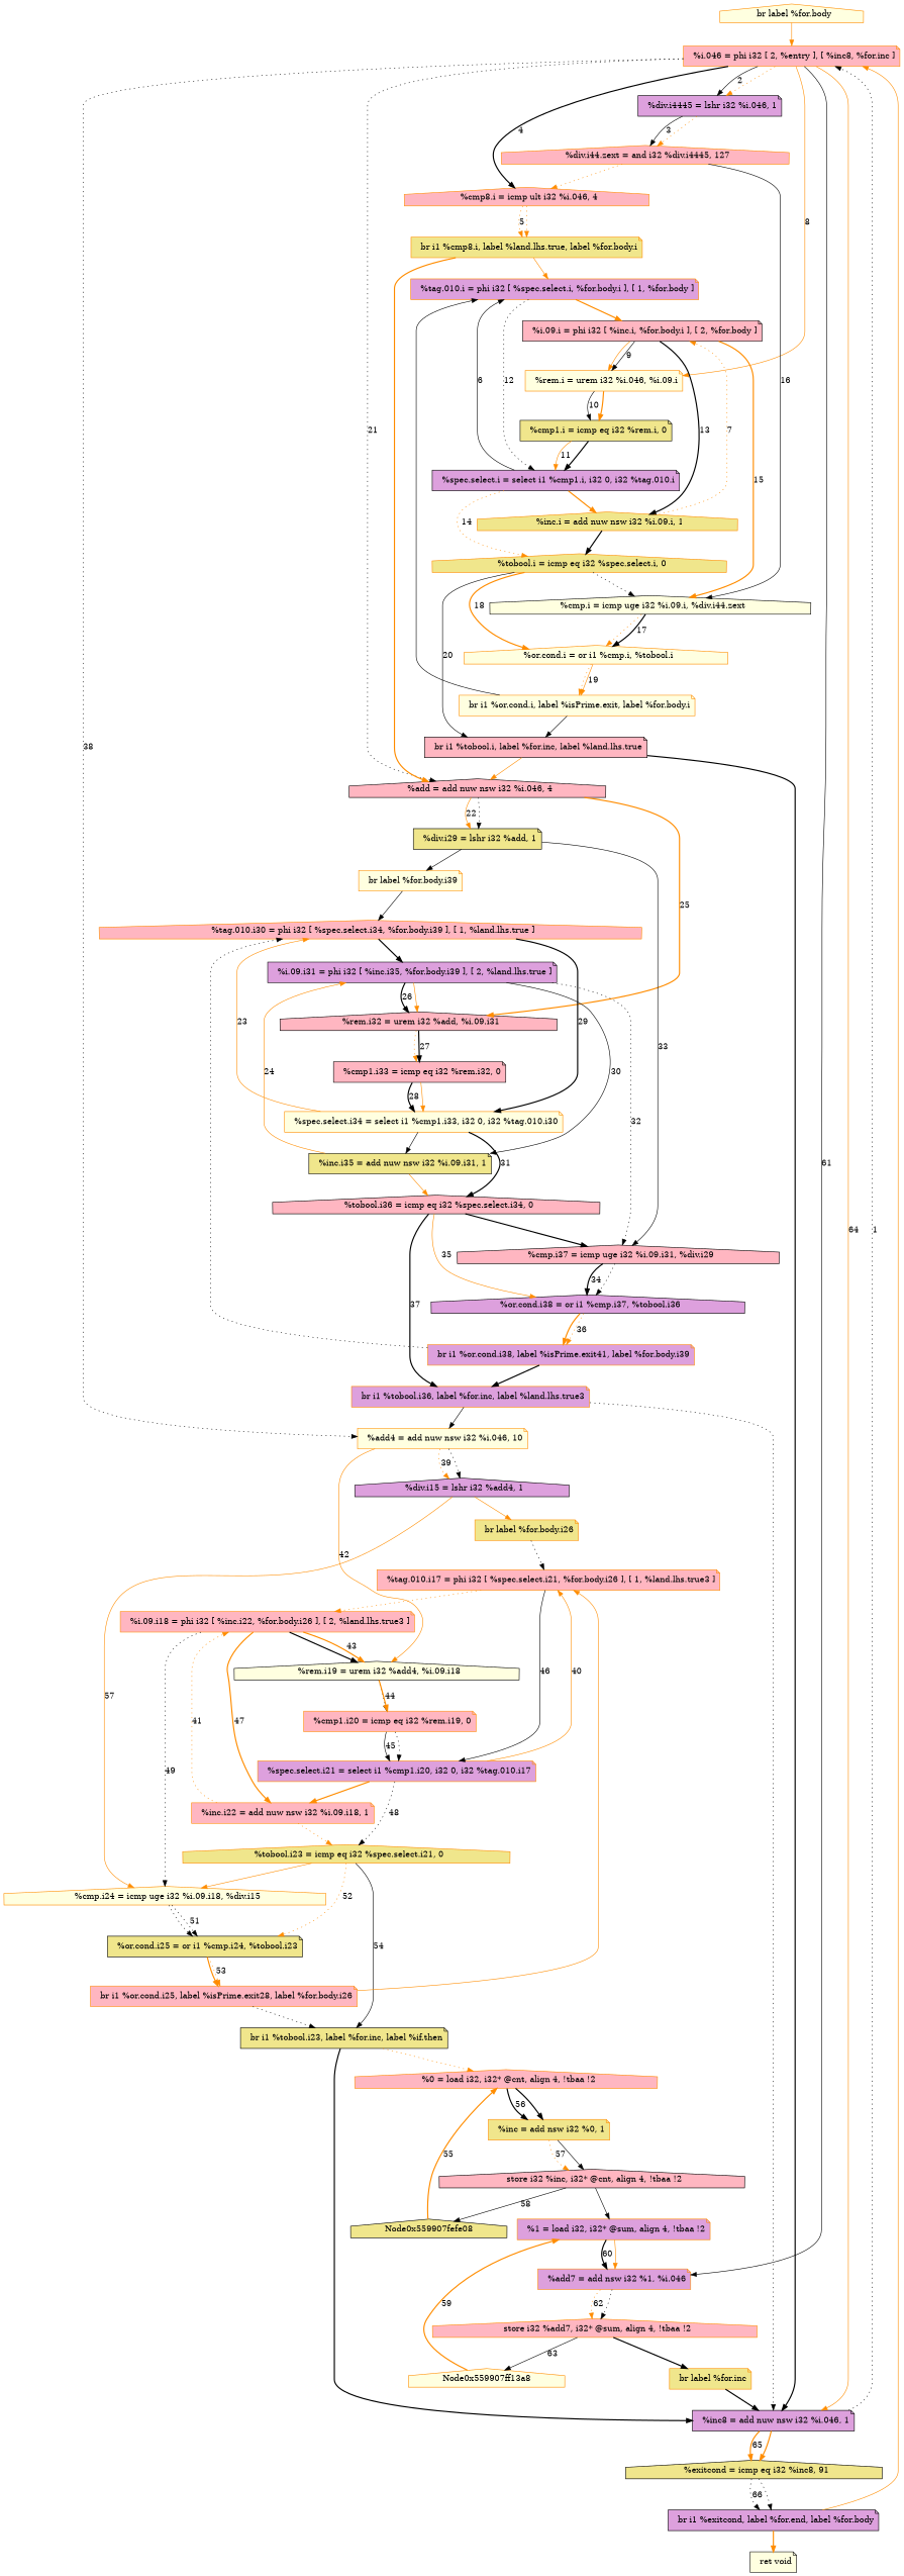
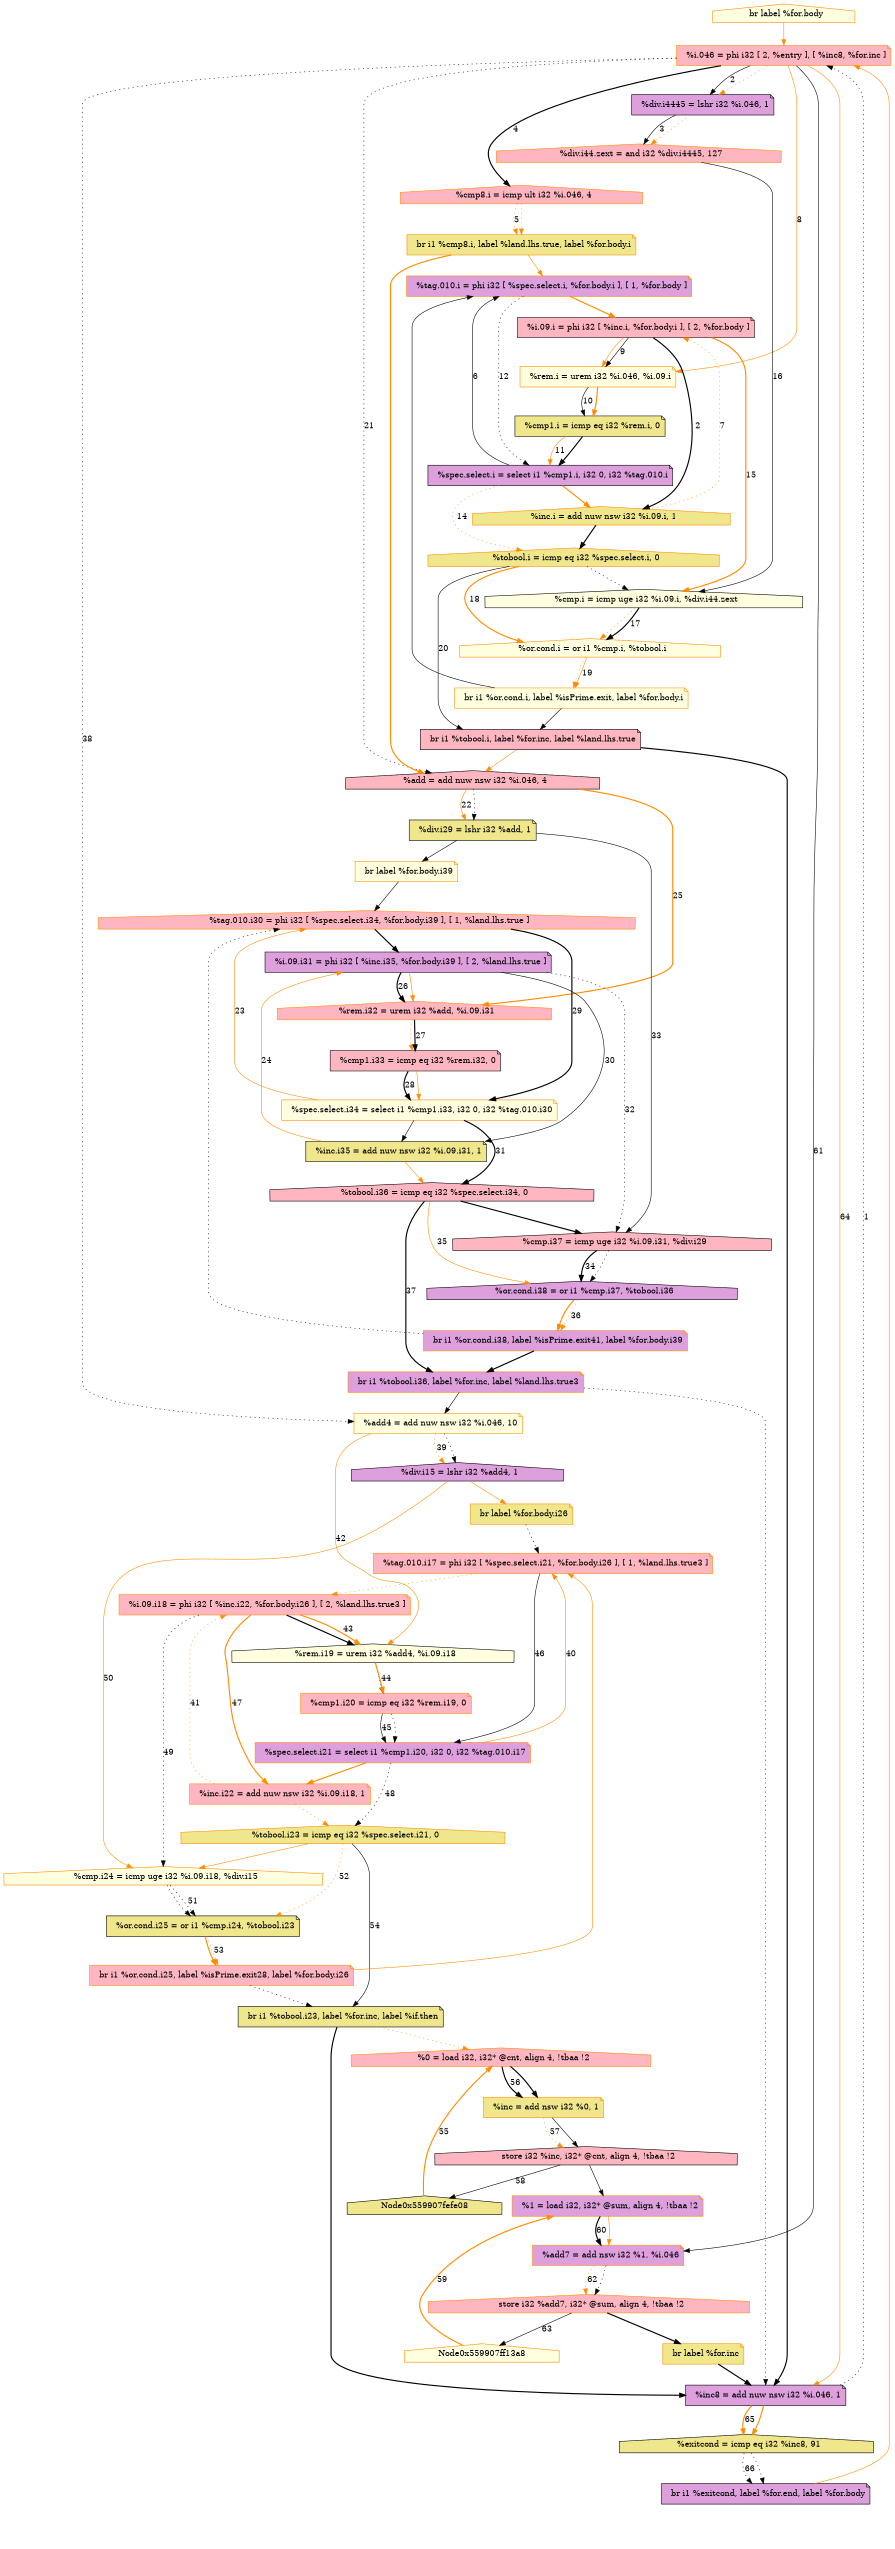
  digraph {
    node [color=darkorange fillcolor=lightpink shape=note style=filled]
    edge [color=black style=solid]
    n1 [fillcolor=lightyellow label="  br label %for.body" shape=house]
    n2 [label="  %i.046 = phi i32 [ 2, %entry ], [ %inc8, %for.inc ]"]
    n3 [color=black fillcolor=plum label="  %div.i4445 = lshr i32 %i.046, 1"]
    n4 [label="  %cmp8.i = icmp ult i32 %i.046, 4" shape=house]
    n5 [fillcolor=lightyellow label="  %rem.i = urem i32 %i.046, %i.09.i"]
    n6 [color=black label="  %add = add nuw nsw i32 %i.046, 4" shape=house]
    n7 [fillcolor=lightyellow label="  %add4 = add nuw nsw i32 %i.046, 10"]
    n8 [fillcolor=plum label="  %add7 = add nsw i32 %1, %i.046"]
    n9 [color=black fillcolor=plum label="  %inc8 = add nuw nsw i32 %i.046, 1"]
    n10 [label="  %div.i44.zext = and i32 %div.i4445, 127" shape=house]
    n11 [fillcolor=khaki label="  br i1 %cmp8.i, label %land.lhs.true, label %for.body.i"]
    n12 [color=black fillcolor=khaki label="  %cmp1.i = icmp eq i32 %rem.i, 0"]
    n13 [color=black fillcolor=khaki label="  %div.i29 = lshr i32 %add, 1"]
-   n14 [color=black label="  %rem.i32 = urem i32 %add, %i.09.i31" shape=house]
+   n14 [label="  %rem.i32 = urem i32 %add, %i.09.i31" shape=house]
    n15 [color=black fillcolor=plum label="  %div.i15 = lshr i32 %add4, 1" shape=house]
    n16 [color=black fillcolor=lightyellow label="  %rem.i19 = urem i32 %add4, %i.09.i18" shape=house]
    n17 [label="  store i32 %add7, i32* @sum, align 4, !tbaa !2" shape=house]
    n18 [color=black fillcolor=khaki label="  %exitcond = icmp eq i32 %inc8, 91" shape=house]
    n19 [color=black fillcolor=lightyellow label="  %cmp.i = icmp uge i32 %i.09.i, %div.i44.zext" shape=house]
    n20 [fillcolor=lightyellow label="  %or.cond.i = or i1 %cmp.i, %tobool.i" shape=house]
    n21 [fillcolor=plum label="  %tag.010.i = phi i32 [ %spec.select.i, %for.body.i ], [ 1, %for.body ]"]
    n22 [color=black label="  %i.09.i = phi i32 [ %inc.i, %for.body.i ], [ 2, %for.body ]"]
    n23 [color=black fillcolor=plum label="  %spec.select.i = select i1 %cmp1.i, i32 0, i32 %tag.010.i"]
    n24 [fillcolor=khaki label="  %inc.i = add nuw nsw i32 %i.09.i, 1" shape=house]
    n25 [fillcolor=khaki label="  %tobool.i = icmp eq i32 %spec.select.i, 0" shape=house]
    n26 [color=black label="  br i1 %tobool.i, label %for.inc, label %land.lhs.true"]
    n27 [fillcolor=lightyellow label="  br i1 %or.cond.i, label %isPrime.exit, label %for.body.i"]
    n28 [fillcolor=lightyellow label="  br label %for.body.i39"]
    n29 [color=black label="  %cmp.i37 = icmp uge i32 %i.09.i31, %div.i29" shape=house]
    n30 [color=black label="  %cmp1.i33 = icmp eq i32 %rem.i32, 0"]
    n31 [label="  %tag.010.i30 = phi i32 [ %spec.select.i34, %for.body.i39 ], [ 1, %land.lhs.true ]" shape=house]
    n32 [color=black fillcolor=plum label="  %or.cond.i38 = or i1 %cmp.i37, %tobool.i36" shape=house]
    n33 [color=black fillcolor=plum label="  %i.09.i31 = phi i32 [ %inc.i35, %for.body.i39 ], [ 2, %land.lhs.true ]"]
    n34 [fillcolor=lightyellow label="  %spec.select.i34 = select i1 %cmp1.i33, i32 0, i32 %tag.010.i30"]
    n35 [color=black fillcolor=khaki label="  %inc.i35 = add nuw nsw i32 %i.09.i31, 1"]
    n36 [color=black label="  %tobool.i36 = icmp eq i32 %spec.select.i34, 0" shape=house]
    n37 [fillcolor=plum label="  br i1 %tobool.i36, label %for.inc, label %land.lhs.true3"]
    n38 [fillcolor=plum label="  br i1 %or.cond.i38, label %isPrime.exit41, label %for.body.i39"]
    n39 [fillcolor=khaki label="  br label %for.body.i26"]
    n40 [fillcolor=lightyellow label="  %cmp.i24 = icmp uge i32 %i.09.i18, %div.i15" shape=house]
    n41 [label="  %cmp1.i20 = icmp eq i32 %rem.i19, 0"]
    n42 [label="  %tag.010.i17 = phi i32 [ %spec.select.i21, %for.body.i26 ], [ 1, %land.lhs.true3 ]"]
    n43 [color=black fillcolor=khaki label="  %or.cond.i25 = or i1 %cmp.i24, %tobool.i23"]
    n44 [label="  %i.09.i18 = phi i32 [ %inc.i22, %for.body.i26 ], [ 2, %land.lhs.true3 ]"]
    n45 [fillcolor=plum label="  %spec.select.i21 = select i1 %cmp1.i20, i32 0, i32 %tag.010.i17"]
    n46 [label="  %inc.i22 = add nuw nsw i32 %i.09.i18, 1"]
    n47 [fillcolor=khaki label="  %tobool.i23 = icmp eq i32 %spec.select.i21, 0" shape=house]
    n48 [color=black fillcolor=khaki label="  br i1 %tobool.i23, label %for.inc, label %if.then"]
    n49 [label="  br i1 %or.cond.i25, label %isPrime.exit28, label %for.body.i26"]
    n50 [label="  %0 = load i32, i32* @cnt, align 4, !tbaa !2" shape=house]
    n51 [fillcolor=khaki label="  %inc = add nsw i32 %0, 1"]
    n52 [color=black label="  store i32 %inc, i32* @cnt, align 4, !tbaa !2" shape=house]
    n53 [fillcolor=plum label="  %1 = load i32, i32* @sum, align 4, !tbaa !2"]
    Node0x559907fefe08 [color=black fillcolor=khaki shape=house]
    n55 [fillcolor=khaki label="  br label %for.inc"]
    Node0x559907ff13a8 [fillcolor=lightyellow shape=house]
    n57 [color=black fillcolor=plum label="  br i1 %exitcond, label %for.end, label %for.body"]
-   n58 [color=black fillcolor=lightyellow label="  ret void"]
    n1 -> n2 [color=darkorange]
    n2 -> n3 [color=darkorange style=dotted]
    n2 -> n3 [label=2]
    n2 -> n4 [label=4 style=bold]
    n2 -> n5 [color=darkorange label=8]
    n2 -> n6 [label=21 style=dotted]
    n2 -> n7 [label=38 style=dotted]
    n2 -> n8 [label=61]
    n2 -> n9 [color=darkorange label=64]
    n3 -> n10 [color=darkorange style=dotted]
    n3 -> n10 [label=3]
    n4 -> n11 [color=darkorange style=dotted]
    n4 -> n11 [color=darkorange label=5 style=dotted]
    n5 -> n12 [color=darkorange style=bold]
    n5 -> n12 [label=10]
    n6 -> n13 [style=dotted]
    n6 -> n13 [color=darkorange label=22]
    n6 -> n14 [color=darkorange label=25 style=bold]
    n7 -> n15 [style=dotted]
    n7 -> n15 [color=darkorange label=39 style=dotted]
    n7 -> n16 [color=darkorange label=42]
    n8 -> n17 [style=dotted]
    n8 -> n17 [color=darkorange label=62 style=dotted]
    n9 -> n2 [label=1 style=dotted]
    n9 -> n18 [color=darkorange style=bold]
    n9 -> n18 [color=darkorange label=65 style=bold]
-   n10 -> n4 [color=darkorange style=dotted]
    n10 -> n19 [label=16]
    n11 -> n6 [color=darkorange style=bold]
    n11 -> n21 [color=darkorange]
    n12 -> n23 [style=bold]
    n12 -> n23 [color=darkorange label=11]
    n13 -> n28
    n13 -> n29 [label=33]
    n14 -> n30 [color=darkorange style=dotted]
    n14 -> n30 [label=27 style=bold]
    n15 -> n39 [color=darkorange]
-   n15 -> n40 [color=darkorange label=57]
+   n15 -> n40 [color=darkorange label=50]
    n16 -> n41 [style=dotted]
    n16 -> n41 [color=darkorange label=44 style=bold]
    n17 -> n55 [style=bold]
    n17 -> Node0x559907ff13a8 [label=63]
    n18 -> n57 [style=dotted]
    n18 -> n57 [label=66 style=dotted]
    n19 -> n20 [color=darkorange style=dotted]
    n19 -> n20 [label=17 style=bold]
    n20 -> n27 [color=darkorange style=dotted]
    n20 -> n27 [color=darkorange label=19]
    n21 -> n22 [color=darkorange style=bold]
    n21 -> n23 [label=12 style=dotted]
    n22 -> n5 [color=darkorange]
    n22 -> n5 [label=9]
    n22 -> n19 [color=darkorange label=15 style=bold]
-   n22 -> n24 [label=13 style=bold]
+   n22 -> n24 [label=2 style=bold]
    n23 -> n21 [label=6]
    n23 -> n24 [color=darkorange style=bold]
    n23 -> n25 [color=darkorange label=14 style=dotted]
    n24 -> n22 [color=darkorange label=7 style=dotted]
    n24 -> n25 [style=bold]
    n25 -> n19 [style=dotted]
    n25 -> n20 [color=darkorange label=18 style=bold]
    n25 -> n26 [label=20]
    n26 -> n6 [color=darkorange]
    n26 -> n9 [style=bold]
    n27 -> n21
    n27 -> n26
    n28 -> n31
    n29 -> n32 [style=dotted]
    n29 -> n32 [label=34 style=bold]
    n30 -> n34 [color=darkorange]
    n30 -> n34 [label=28 style=bold]
    n31 -> n33 [style=bold]
    n31 -> n34 [label=29 style=bold]
    n32 -> n38 [color=darkorange style=bold]
    n32 -> n38 [color=darkorange label=36 style=dotted]
    n33 -> n14 [color=darkorange]
    n33 -> n14 [label=26 style=bold]
    n33 -> n29 [label=32 style=dotted]
    n33 -> n35 [label=30]
    n34 -> n31 [color=darkorange label=23]
    n34 -> n35
    n34 -> n36 [label=31 style=bold]
    n35 -> n33 [color=darkorange label=24]
    n35 -> n36 [color=darkorange]
    n36 -> n29 [style=bold]
    n36 -> n32 [color=darkorange label=35]
    n36 -> n37 [label=37 style=bold]
    n37 -> n7
    n37 -> n9 [style=dotted]
    n38 -> n31 [style=dotted]
    n38 -> n37 [style=bold]
    n39 -> n42 [style=dotted]
    n40 -> n43 [style=dotted]
    n40 -> n43 [label=51 style=dotted]
    n41 -> n45 [style=dotted]
    n41 -> n45 [label=45]
    n42 -> n44 [color=darkorange style=dotted]
    n42 -> n45 [label=46]
    n43 -> n49 [color=darkorange style=bold]
    n43 -> n49 [color=darkorange label=53 style=dotted]
    n44 -> n16 [style=bold]
    n44 -> n16 [color=darkorange label=43 style=bold]
    n44 -> n40 [label=49 style=dotted]
    n44 -> n46 [color=darkorange label=47 style=bold]
    n45 -> n42 [color=darkorange label=40]
    n45 -> n46 [color=darkorange style=bold]
    n45 -> n47 [label=48 style=dotted]
    n46 -> n44 [color=darkorange label=41 style=dotted]
    n46 -> n47 [color=darkorange style=dotted]
    n47 -> n40 [color=darkorange]
    n47 -> n43 [color=darkorange label=52 style=dotted]
    n47 -> n48 [label=54]
    n48 -> n9 [style=bold]
    n48 -> n50 [color=darkorange style=dotted]
    n49 -> n42 [color=darkorange]
    n49 -> n48 [style=dotted]
    n50 -> n51 [style=bold]
    n50 -> n51 [label=56 style=bold]
    n51 -> n52
    n51 -> n52 [color=darkorange label=57 style=dotted]
    n52 -> n53
    n52 -> Node0x559907fefe08 [label=58]
    n53 -> n8 [color=darkorange]
    n53 -> n8 [label=60 style=bold]
    Node0x559907fefe08 -> n50 [color=darkorange label=55 style=bold]
    n55 -> n9 [style=bold]
    Node0x559907ff13a8 -> n53 [color=darkorange label=59 style=bold]
    n57 -> n2 [color=darkorange]
-   n57 -> n58 [color=darkorange style=bold]
  }
